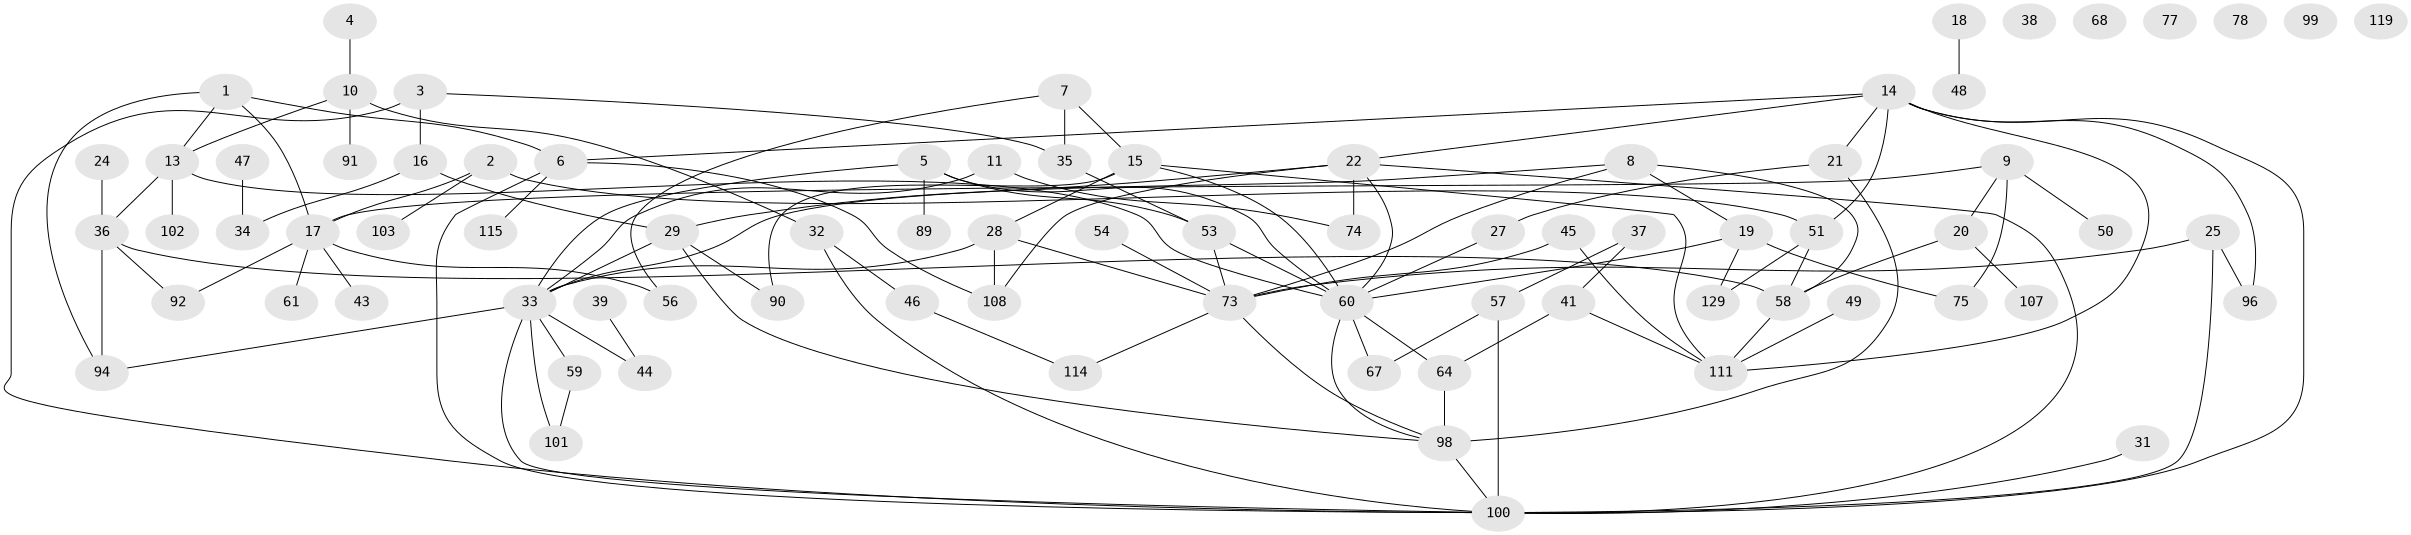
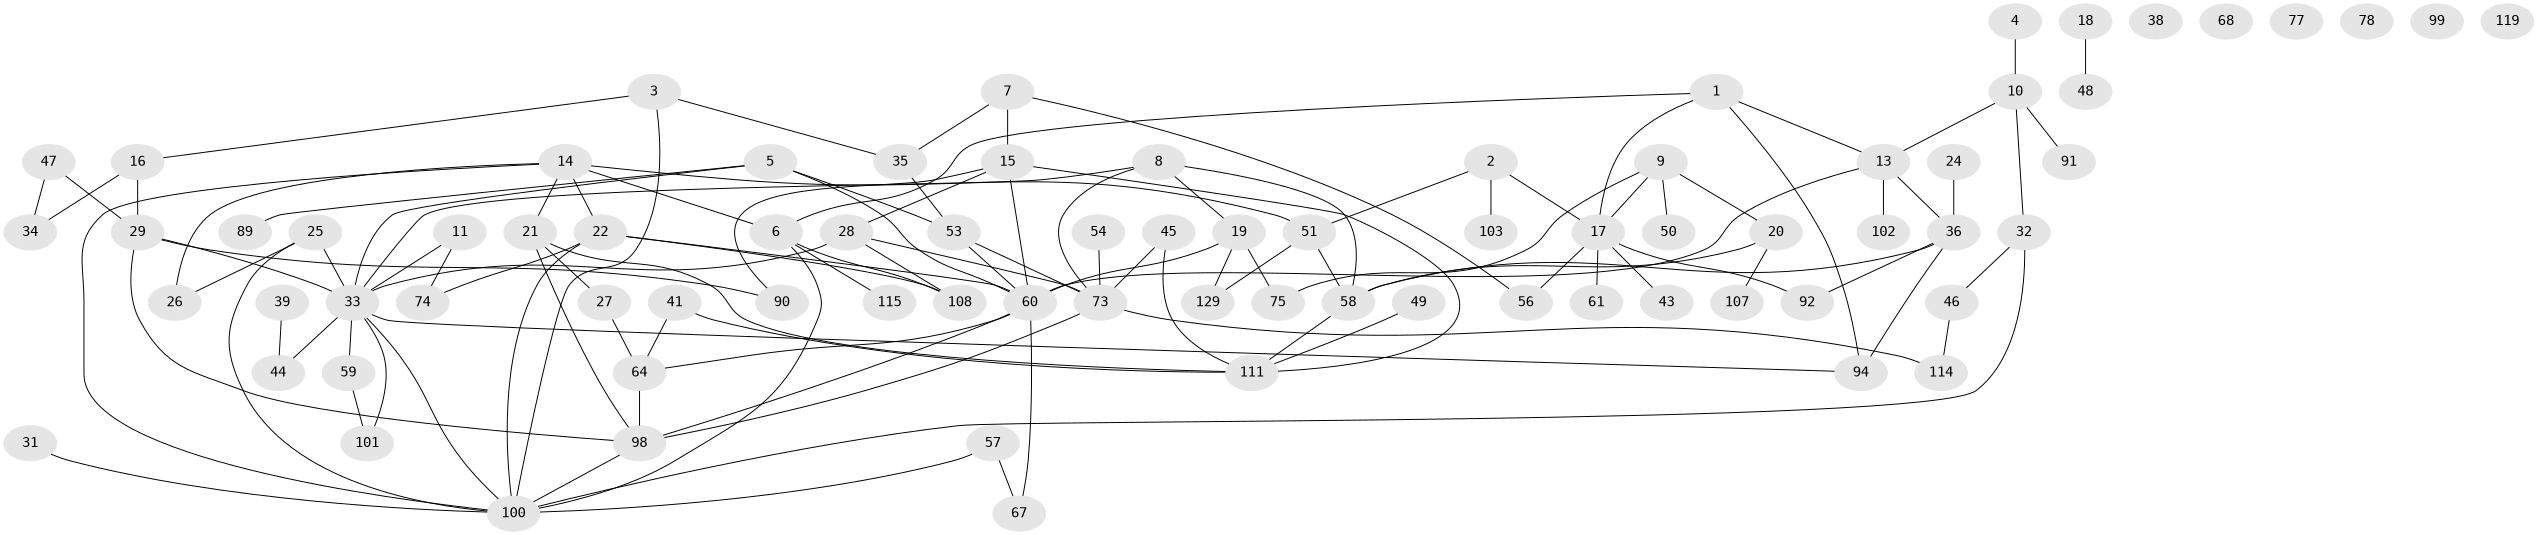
  graph {
    fontname="DejaVu Sans Mono"
    node [color=gray90 fontname="DejaVu Sans Mono" style=filled]
    edge [fontname="DejaVu Sans Mono"]
    1 [super="+96"]
    6 [super="+69"]
    13 [super="+93"]
    17 [super="+27"]
    94
    100 [super="+117"]
    108 [super="+112"]
    115
    8 [super="+97"]
    33 [super="+40"]
    19 [super="+88"]
    58 [super="+66"]
    73 [super="+84"]
    60 [super="+82"]
    36 [super="+79"]
    102
    56 [super="+109"]
    43
    61
    92
    44 [super="+104"]
    2 [super="+116"]
    51 [super="+81"]
    103
    n25 [label=129]
    16 [super="+63"]
    29 [super="+85"]
    34
    3
    35 [super="+95"]
    53
    4 [super="+65"]
    10 [super="+52"]
    32 [super="+105"]
    91
    5 [super="+12"]
    89
    59
    101
    98 [super="+111"]
    64 [super="+110"]
    67
    7 [super="+71"]
    15 [super="+62"]
    n45 [label=111]
    28 [super="+30"]
    90
    75
    114
    9 [super="+87"]
    20 [super="+76"]
    50
    107
    46 [super="+86"]
    11
    74
    14 [super="+106"]
    21 [super="+70"]
    22 [super="+42"]
-   26 [super="+80" label=96]
+   26 [super="+80"]
    n61 [label=27 super="+55"]
    18
    48
    57 [super="+83"]
    24
    25
    31
-   37 [super="+118"]
    41 [super="+72"]
    38
    39
    45
    47
    49
    54
    68
    77
    78
    99
    119
    1 -- 6
    1 -- 13
    1 -- 17
    1 -- 94
    6 -- 100
    6 -- 108
    6 -- 115
    13 -- 60
    13 -- 36
    13 -- 102
    17 -- 56 [weight=2]
    17 -- 43
    17 -- 61
    17 -- 92
    8 -- 33
    8 -- 19
    8 -- 58
    8 -- 73
    33 -- 94
    33 -- 100
    33 -- 44
    33 -- 59
    33 -- 101
    19 -- 60
    19 -- n25
    19 -- 75
    58 -- n45
    73 -- 98
    73 -- 114
    60 -- 98
    60 -- 64
    60 -- 67
    36 -- 94
    36 -- 58
    36 -- 92
    2 -- 17
    2 -- 51
    2 -- 103
    51 -- 58
    51 -- n25
    16 -- 29
    16 -- 34
    29 -- 33
    29 -- 98
    29 -- 90
    3 -- 100
    3 -- 16
    3 -- 35
    35 -- 53
    53 -- 73
    53 -- 60
    4 -- 10
    10 -- 13
    10 -- 32
    10 -- 91
    32 -- 100
    32 -- 46
    5 -- 33
    5 -- 60
    5 -- 53
    5 -- 89
    59 -- 101
    98 -- 100
    64 -- 98 [weight=2]
    7 -- 56
    7 -- 35
    7 -- 15
    15 -- 60
    15 -- n45
    15 -- 28
    15 -- 90
    28 -- 108 [weight=2]
    28 -- 33
    28 -- 73
    9 -- 17
    9 -- 75
    9 -- 20
    9 -- 50
    20 -- 58 [weight=2]
    20 -- 107
    46 -- 114
    11 -- 33
    11 -- 74
    14 -- 6
    14 -- 100
    14 -- 51
-   14 -- n45
+   21 -- n45
    14 -- 21
    14 -- 22
    14 -- 26
    21 -- 98
    21 -- n61
    22 -- 100
    22 -- 108 [weight=2]
    22 -- 60
-   22 -- 29
+   47 -- 29
    22 -- 74
-   n61 -- 60
+   n61 -- 64
    18 -- 48
    57 -- 100 [weight=2]
    57 -- 67
    24 -- 36
    25 -- 100
-   25 -- 73
+   25 -- 33
    25 -- 26
    31 -- 100 [weight=2]
-   37 -- 57
-   37 -- 41
    41 -- 64
    41 -- n45
    39 -- 44
    45 -- 73
    45 -- n45
    47 -- 34
    49 -- n45
    54 -- 73
  }
